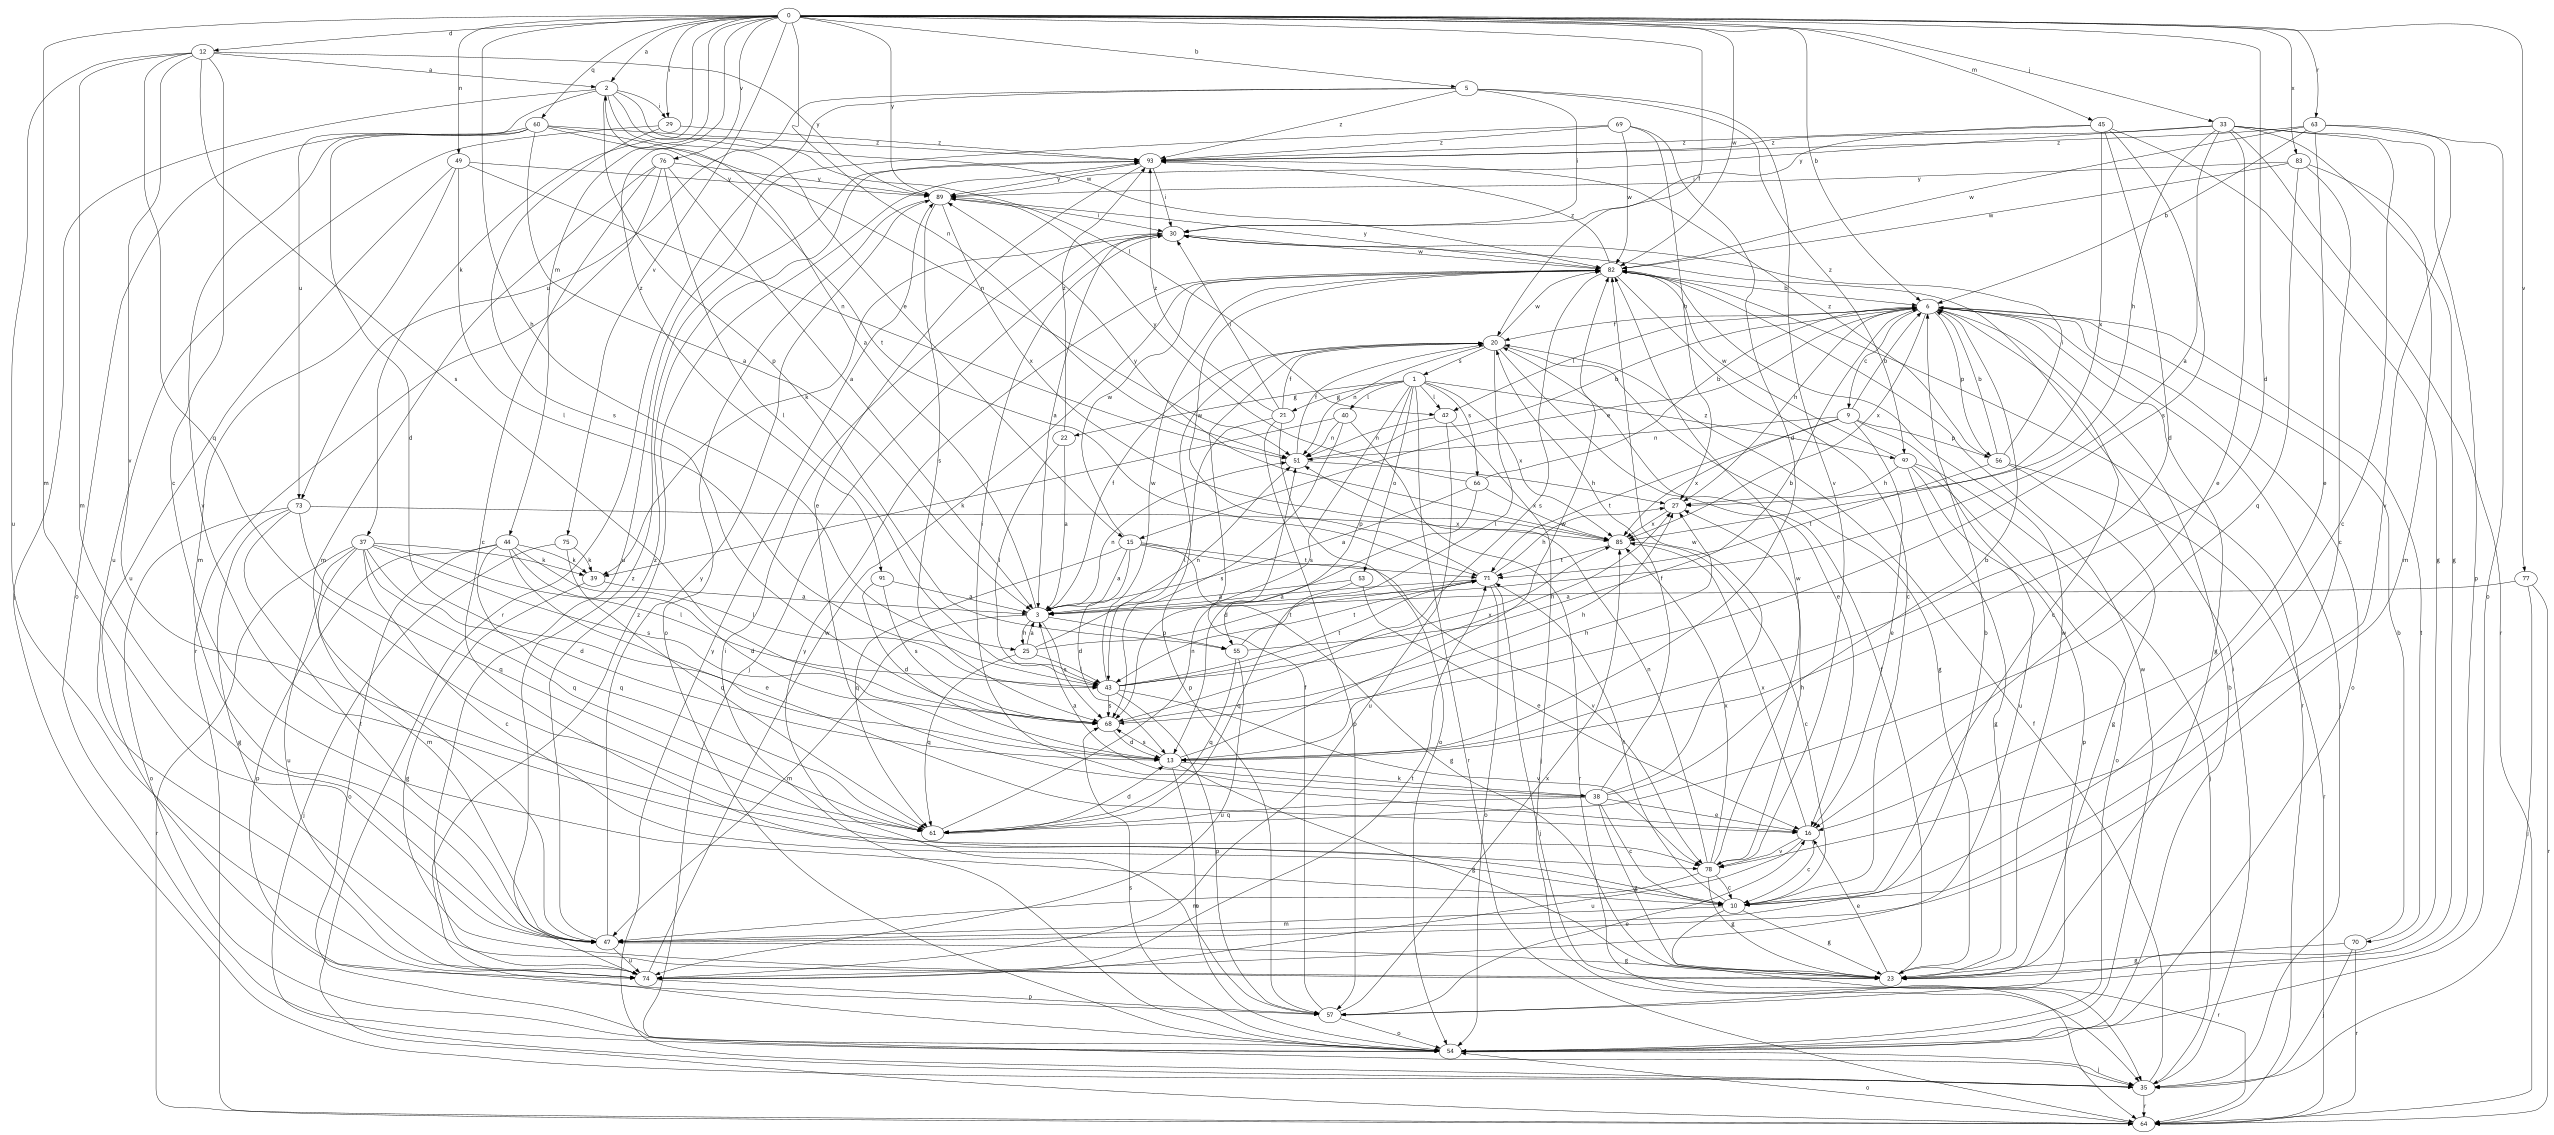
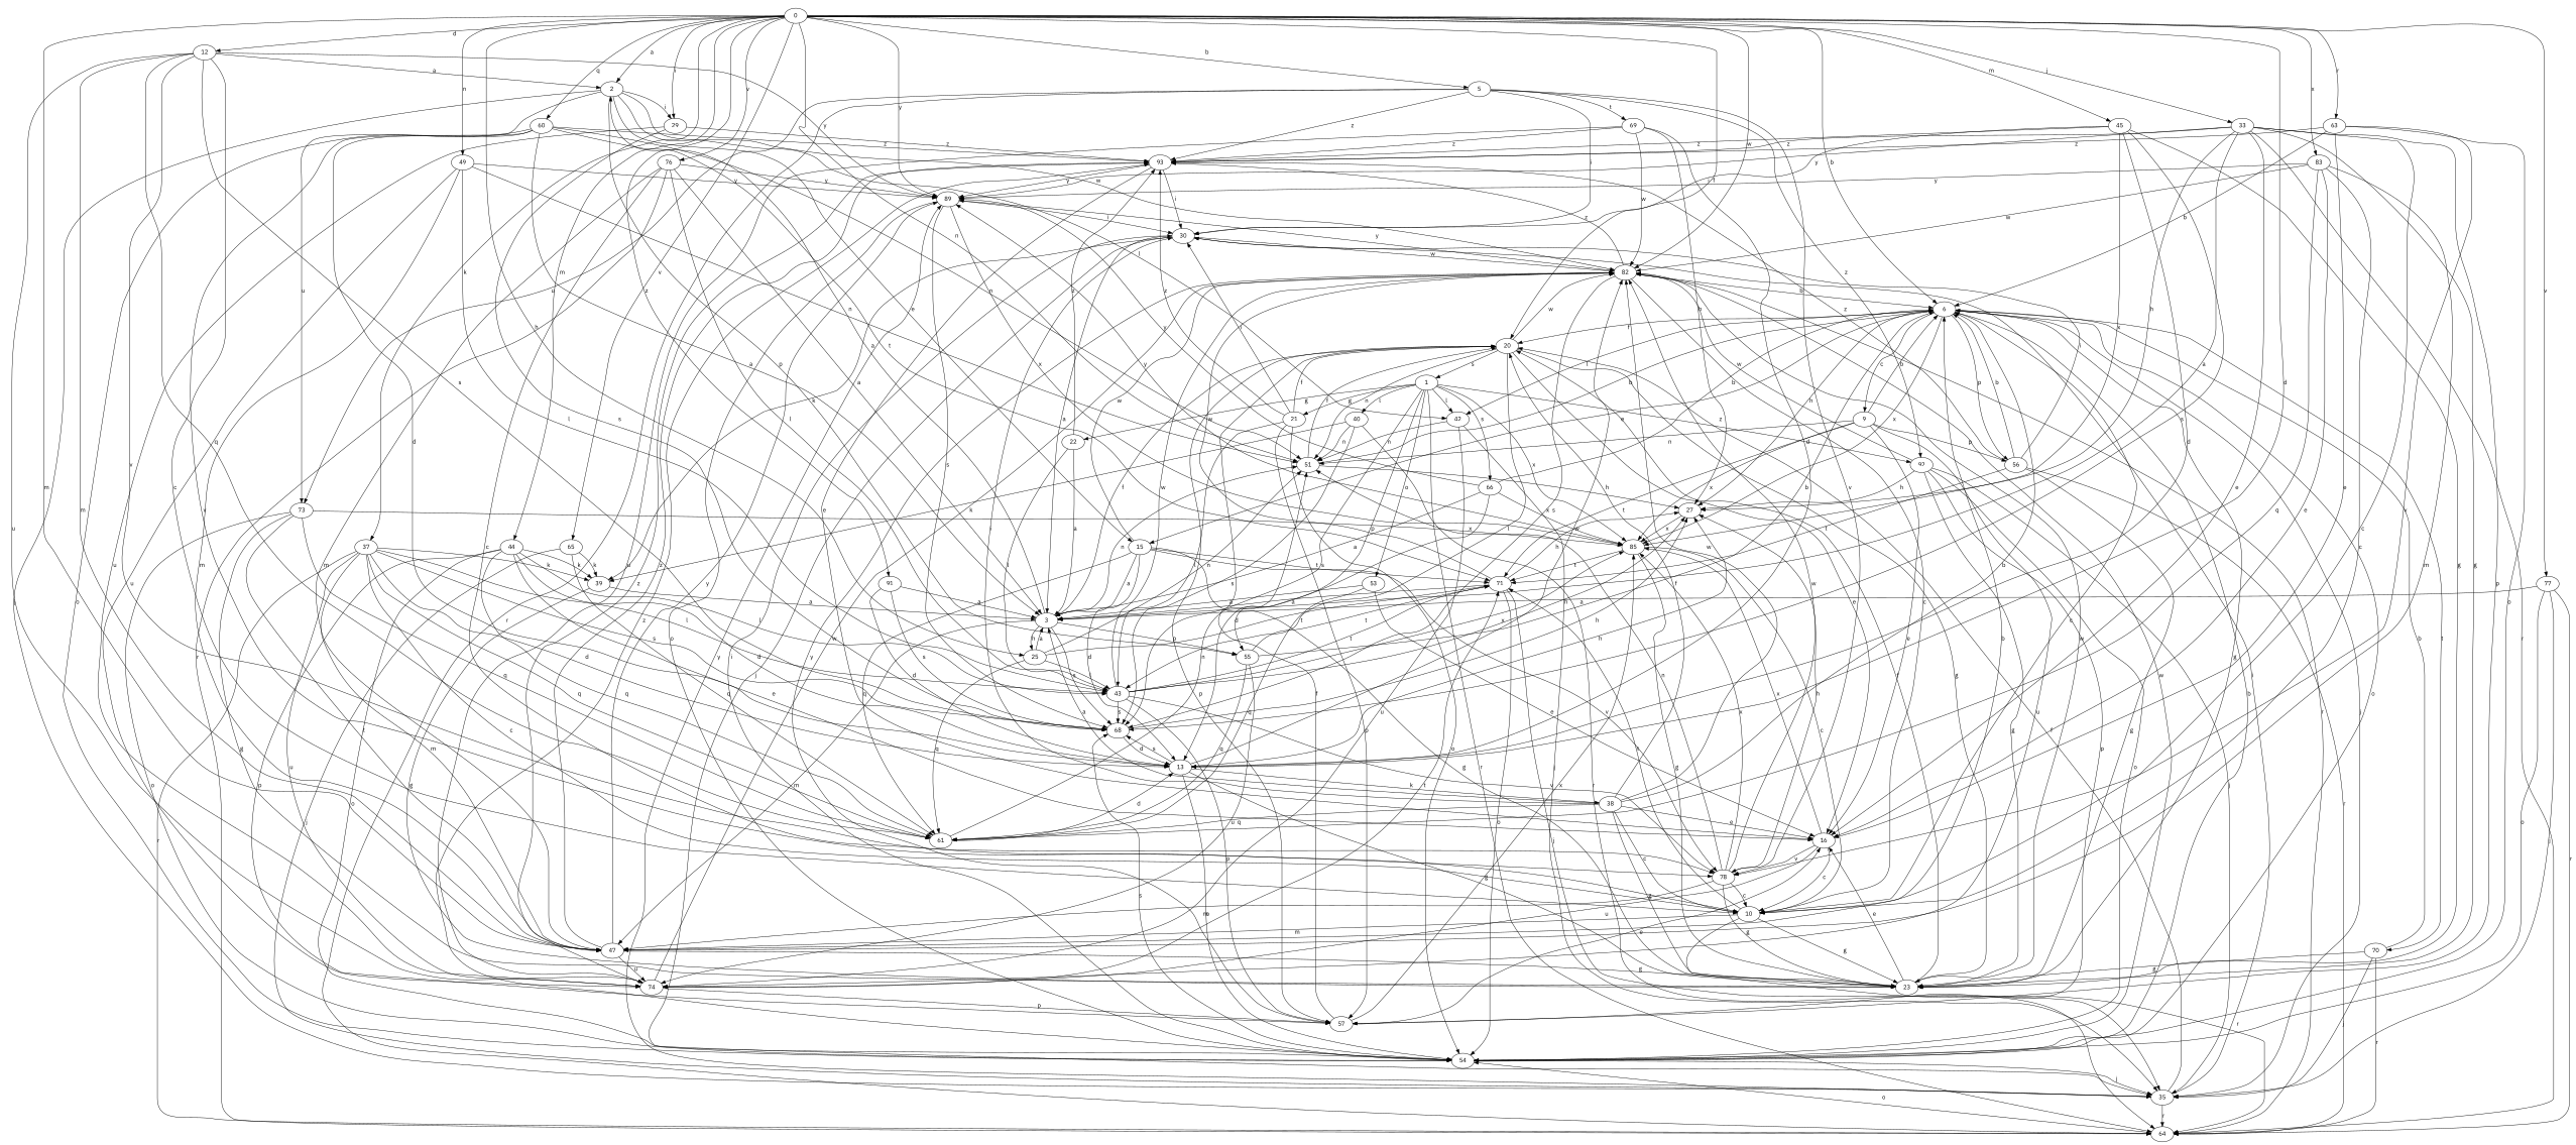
  strict digraph {
    fontname="IBM Plex Sans"
    node [fontname="IBM Plex Sans"]
    edge [fontname="IBM Plex Sans"]
    0
    2
    5
    6
    12
    13
    20
    25
    29
    33
    37
    44
    45
    47
    49
    51
    60
    63
-   75
+   75 [label=65]
    76
    77
    82
    83
    89
    91
    42
    55
    15
    35
    73
    64
    92
    30
    69
    78
    93
    85
    9
    10
    23
    27
    54
    56
    70
    68
    74
    61
    38
    1
    16
    43
    57
    3
    71
    39
    21
    22
    40
    53
    66
    0 -> 2 [label=a]
    0 -> 5 [label=b]
    0 -> 6 [label=b]
    0 -> 12 [label=d]
    0 -> 13 [label=d]
    0 -> 20 [label=f]
    0 -> 25 [label=h]
    0 -> 29 [label=i]
    0 -> 33 [label=j]
    0 -> 37 [label=k]
    0 -> 44 [label=m]
    0 -> 45 [label=m]
    0 -> 47 [label=m]
    0 -> 49 [label=n]
    0 -> 51 [label=n]
    0 -> 60 [label=q]
    0 -> 63 [label=r]
    0 -> 75 [label=v]
    0 -> 76 [label=v]
    0 -> 77 [label=v]
    0 -> 82 [label=w]
    0 -> 83 [label=x]
    0 -> 89 [label=y]
    0 -> 91 [label=z]
    2 -> 29 [label=i]
    2 -> 82 [label=w]
    2 -> 42 [label=l]
    2 -> 55 [label=p]
    2 -> 15 [label=e]
    2 -> 35 [label=j]
    2 -> 73 [label=u]
    5 -> 73 [label=u]
    5 -> 64 [label=r]
    5 -> 92 [label=z]
    5 -> 30 [label=i]
+   5 -> 69 [label=t]
    5 -> 78 [label=v]
    5 -> 93 [label=z]
    6 -> 20 [label=f]
    6 -> 42 [label=l]
    6 -> 15 [label=e]
    6 -> 35 [label=j]
    6 -> 85 [label=x]
    6 -> 9 [label=c]
    6 -> 10 [label=c]
    6 -> 23 [label=g]
    6 -> 27 [label=h]
    6 -> 54 [label=o]
    6 -> 56 [label=p]
    6 -> 70 [label=t]
    12 -> 2 [label=a]
    12 -> 47 [label=m]
    12 -> 89 [label=y]
    12 -> 78 [label=v]
    12 -> 10 [label=c]
    12 -> 68 [label=s]
    12 -> 74 [label=u]
    12 -> 61 [label=q]
    13 -> 82 [label=w]
    13 -> 23 [label=g]
    13 -> 27 [label=h]
    13 -> 54 [label=o]
    13 -> 68 [label=s]
    13 -> 38 [label=k]
    20 -> 51 [label=n]
    20 -> 82 [label=w]
    20 -> 23 [label=g]
    20 -> 1 [label=s]
    20 -> 16 [label=e]
    20 -> 43 [label=l]
    20 -> 57 [label=p]
    25 -> 51 [label=n]
    25 -> 61 [label=q]
    25 -> 43 [label=l]
    25 -> 3 [label=a]
    25 -> 71 [label=t]
    29 -> 93 [label=z]
    29 -> 68 [label=s]
    29 -> 74 [label=u]
    33 -> 89 [label=y]
    33 -> 64 [label=r]
    33 -> 93 [label=z]
    33 -> 10 [label=c]
    33 -> 23 [label=g]
    33 -> 27 [label=h]
    33 -> 16 [label=e]
    33 -> 57 [label=p]
    33 -> 3 [label=a]
    37 -> 13 [label=d]
    37 -> 47 [label=m]
    37 -> 64 [label=r]
    37 -> 10 [label=c]
    37 -> 68 [label=s]
    37 -> 74 [label=u]
    37 -> 61 [label=q]
    37 -> 43 [label=l]
    37 -> 39 [label=k]
    44 -> 13 [label=d]
    44 -> 54 [label=o]
    44 -> 61 [label=q]
    44 -> 16 [label=e]
    44 -> 43 [label=l]
    44 -> 57 [label=p]
    44 -> 39 [label=k]
    45 -> 13 [label=d]
    45 -> 30 [label=i]
    45 -> 93 [label=z]
    45 -> 85 [label=x]
    45 -> 23 [label=g]
    45 -> 68 [label=s]
    47 -> 6 [label=b]
    47 -> 89 [label=y]
    47 -> 93 [label=z]
    47 -> 23 [label=g]
    47 -> 74 [label=u]
    49 -> 47 [label=m]
    49 -> 51 [label=n]
    49 -> 89 [label=y]
    49 -> 74 [label=u]
    49 -> 43 [label=l]
    51 -> 6 [label=b]
    51 -> 20 [label=f]
    51 -> 27 [label=h]
    60 -> 13 [label=d]
    60 -> 51 [label=n]
    60 -> 78 [label=v]
    60 -> 93 [label=z]
    60 -> 54 [label=o]
    60 -> 3 [label=a]
    60 -> 71 [label=t]
    63 -> 6 [label=b]
-   63 -> 82 [label=w]
    63 -> 78 [label=v]
    63 -> 93 [label=z]
    63 -> 54 [label=o]
    63 -> 16 [label=e]
    75 -> 35 [label=j]
    75 -> 61 [label=q]
    75 -> 39 [label=k]
    76 -> 47 [label=m]
    76 -> 89 [label=y]
    76 -> 64 [label=r]
    76 -> 10 [label=c]
    76 -> 43 [label=l]
    76 -> 3 [label=a]
    77 -> 35 [label=j]
    77 -> 64 [label=r]
    77 -> 3 [label=a]
    82 -> 6 [label=b]
    82 -> 89 [label=y]
    82 -> 64 [label=r]
    82 -> 93 [label=z]
    82 -> 10 [label=c]
    82 -> 68 [label=s]
    82 -> 57 [label=y]
    83 -> 47 [label=m]
    83 -> 82 [label=w]
    83 -> 89 [label=y]
    83 -> 10 [label=c]
    83 -> 61 [label=q]
+   83 -> 16 [label=e]
    89 -> 30 [label=i]
    89 -> 85 [label=x]
    89 -> 54 [label=o]
    89 -> 68 [label=s]
    91 -> 13 [label=d]
    91 -> 68 [label=s]
    91 -> 3 [label=a]
    42 -> 51 [label=n]
    42 -> 35 [label=j]
    42 -> 74 [label=u]
    55 -> 6 [label=b]
    55 -> 74 [label=u]
    55 -> 61 [label=q]
    55 -> 71 [label=t]
    15 -> 13 [label=d]
    15 -> 82 [label=w]
    15 -> 78 [label=v]
    15 -> 23 [label=g]
    15 -> 61 [label=q]
    15 -> 3 [label=a]
    15 -> 71 [label=t]
    35 -> 20 [label=f]
    35 -> 89 [label=y]
    35 -> 64 [label=r]
    35 -> 30 [label=i]
    73 -> 47 [label=t]
    73 -> 85 [label=x]
    73 -> 23 [label=g]
    73 -> 54 [label=o]
    73 -> 61 [label=q]
    64 -> 54 [label=o]
    92 -> 82 [label=w]
    92 -> 35 [label=j]
    92 -> 23 [label=g]
    92 -> 27 [label=h]
    92 -> 54 [label=o]
    92 -> 57 [label=p]
    30 -> 82 [label=w]
    30 -> 35 [label=j]
    30 -> 3 [label=a]
    30 -> 39 [label=k]
    69 -> 13 [label=d]
    69 -> 82 [label=w]
    69 -> 93 [label=z]
    69 -> 27 [label=h]
    69 -> 74 [label=u]
    78 -> 47 [label=m]
    78 -> 51 [label=n]
    78 -> 82 [label=w]
    78 -> 85 [label=x]
    78 -> 10 [label=c]
    78 -> 23 [label=g]
    78 -> 27 [label=h]
    93 -> 89 [label=y]
    93 -> 30 [label=i]
    93 -> 16 [label=e]
    85 -> 89 [label=y]
    85 -> 10 [label=c]
+   85 -> 23 [label=g]
    85 -> 71 [label=t]
    9 -> 6 [label=b]
    9 -> 51 [label=n]
    9 -> 85 [label=x]
    9 -> 56 [label=p]
    9 -> 74 [label=u]
    9 -> 16 [label=e]
    9 -> 71 [label=t]
    10 -> 47 [label=m]
    10 -> 64 [label=r]
    10 -> 23 [label=g]
    10 -> 71 [label=t]
    23 -> 20 [label=f]
    23 -> 82 [label=w]
    23 -> 16 [label=e]
    27 -> 85 [label=x]
    54 -> 6 [label=b]
    54 -> 82 [label=w]
    54 -> 35 [label=j]
    54 -> 30 [label=i]
    54 -> 93 [label=z]
    54 -> 68 [label=s]
    56 -> 6 [label=b]
    56 -> 64 [label=r]
    56 -> 30 [label=i]
    56 -> 93 [label=z]
    56 -> 23 [label=g]
    56 -> 71 [label=t]
    70 -> 6 [label=b]
    70 -> 35 [label=j]
    70 -> 64 [label=r]
    70 -> 23 [label=g]
    68 -> 13 [label=d]
    68 -> 27 [label=h]
    74 -> 82 [label=w]
    74 -> 93 [label=z]
    74 -> 57 [label=p]
    74 -> 71 [label=t]
    61 -> 13 [label=d]
    61 -> 51 [label=n]
    38 -> 6 [label=b]
    38 -> 20 [label=f]
    38 -> 82 [label=w]
    38 -> 30 [label=i]
    38 -> 10 [label=c]
    38 -> 23 [label=g]
    38 -> 61 [label=q]
    38 -> 16 [label=e]
    38 -> 3 [label=a]
    1 -> 42 [label=l]
    1 -> 55 [label=p]
    1 -> 64 [label=r]
    1 -> 92 [label=z]
    1 -> 85 [label=x]
    1 -> 68 [label=s]
    1 -> 21 [label=g]
    1 -> 22 [label=g]
    1 -> 40 [label=l]
    1 -> 53 [label=o]
    1 -> 66 [label=s]
    16 -> 78 [label=v]
    16 -> 85 [label=x]
    16 -> 10 [label=c]
    16 -> 74 [label=u]
    43 -> 82 [label=w]
    43 -> 78 [label=v]
    43 -> 85 [label=x]
    43 -> 27 [label=h]
    43 -> 68 [label=s]
    43 -> 57 [label=p]
    43 -> 71 [label=t]
    57 -> 20 [label=f]
    57 -> 85 [label=x]
-   57 -> 54 [label=o]
+   77 -> 54 [label=o]
    57 -> 16 [label=e]
    3 -> 2 [label=a]
    3 -> 20 [label=f]
    3 -> 25 [label=h]
    3 -> 47 [label=m]
    3 -> 51 [label=n]
    3 -> 55 [label=p]
    3 -> 68 [label=s]
    71 -> 82 [label=w]
    71 -> 35 [label=j]
    71 -> 27 [label=h]
    71 -> 54 [label=o]
    71 -> 3 [label=a]
    39 -> 23 [label=g]
    39 -> 3 [label=a]
    21 -> 20 [label=f]
    21 -> 30 [label=i]
    21 -> 93 [label=z]
    21 -> 54 [label=o]
    21 -> 43 [label=l]
    21 -> 57 [label=p]
    22 -> 93 [label=z]
    22 -> 43 [label=l]
    22 -> 3 [label=a]
    40 -> 51 [label=n]
    40 -> 64 [label=r]
    40 -> 68 [label=s]
    40 -> 39 [label=k]
    53 -> 61 [label=q]
    53 -> 16 [label=e]
    53 -> 3 [label=a]
    66 -> 6 [label=b]
    66 -> 13 [label=d]
    66 -> 89 [label=y]
    66 -> 85 [label=x]
    66 -> 3 [label=a]
  }
